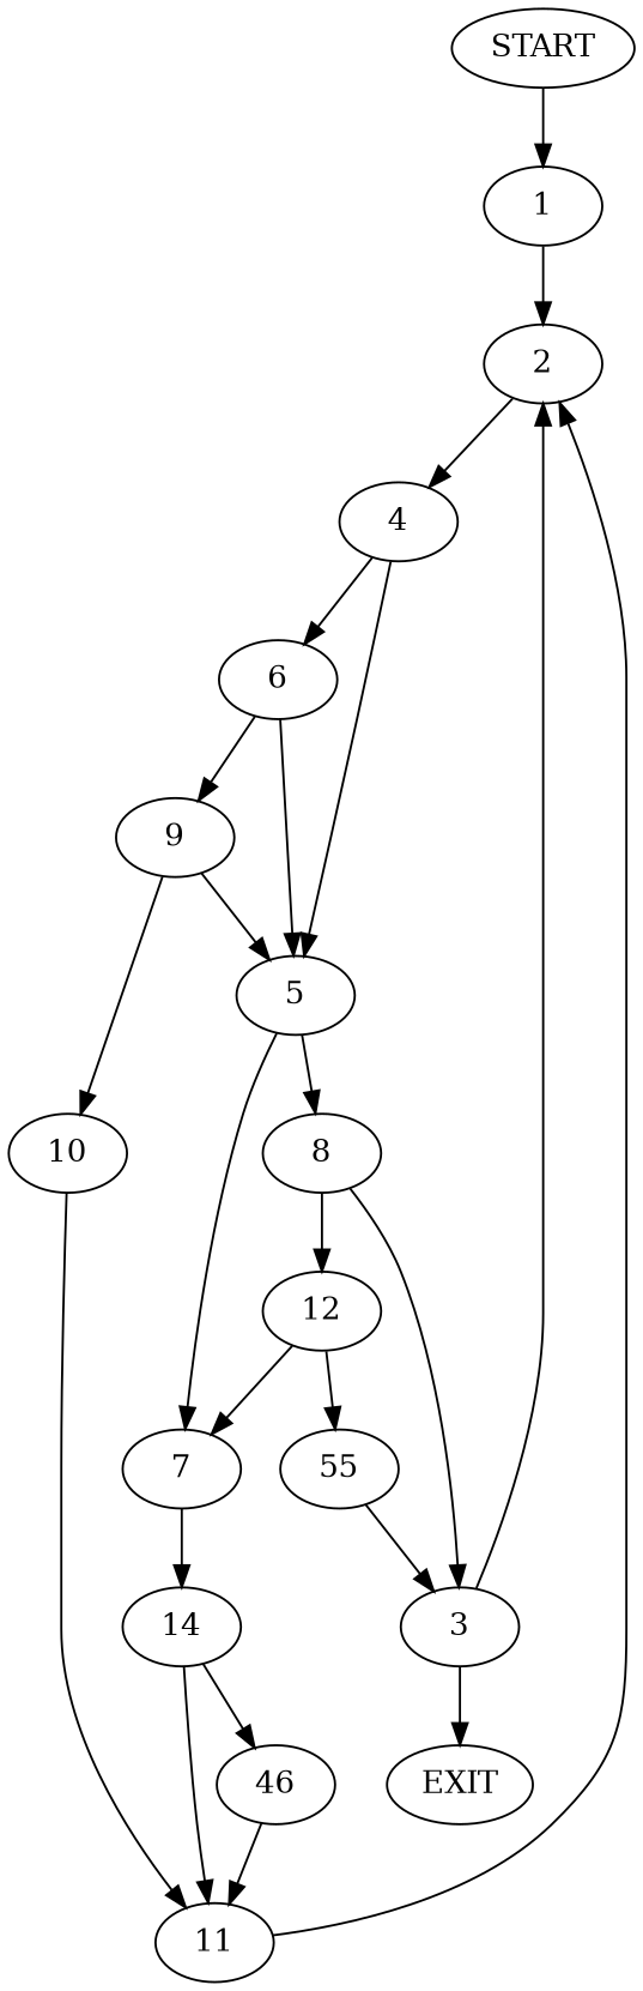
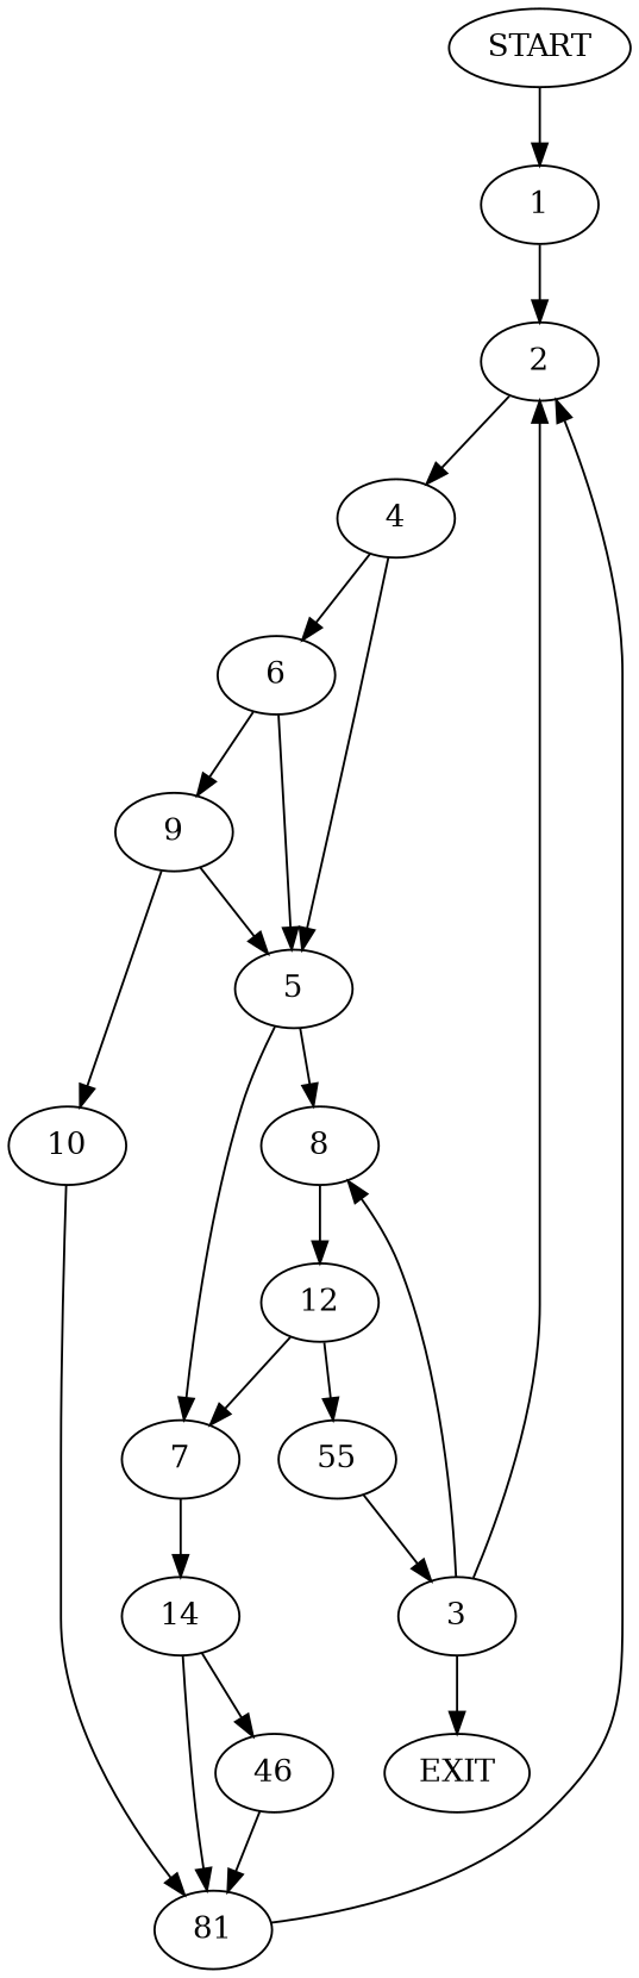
  digraph {
    n1 [label=START]
    1
    2
    n4 [label=EXIT]
    4
    3
    5
    6
    7
    8
    9
    14
    12
    10
-   11
+   11 [label=81]
    n16 [label=46]
    n17 [label=55]
    n1 -> 1
    1 -> 2
    2 -> 4
    4 -> 5
    4 -> 6
    3 -> 2
    3 -> n4
    5 -> 7
    5 -> 8
    6 -> 5
    6 -> 9
    7 -> 14
-   8 -> 3
+   3 -> 8
    8 -> 12
    9 -> 5
    9 -> 10
    14 -> 11
    14 -> n16
    12 -> 7
    12 -> n17
    10 -> 11
    11 -> 2
    n16 -> 11
    n17 -> 3
  }
